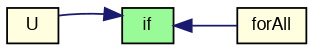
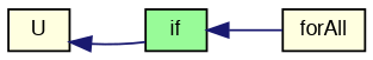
  digraph {
    rankdir=LR
    node [color=black fillcolor=lightyellow fontname=FreeSans fontsize=10 shape=record style=filled]
    edge [color=midnightblue dir=back fontname=FreeSans fontsize=10 labelfontname=FreeSans labelfontsize=10 style=solid]
    n1 [fontcolor=black height=0.2 label=U width=0.4]
    n2 [fillcolor=palegreen height=0.2 label=if width=0.4]
    n3 [height=0.2 label=forAll width=0.4]
-   n2 -> n1
+   n1 -> n2
    n2 -> n3
  }
